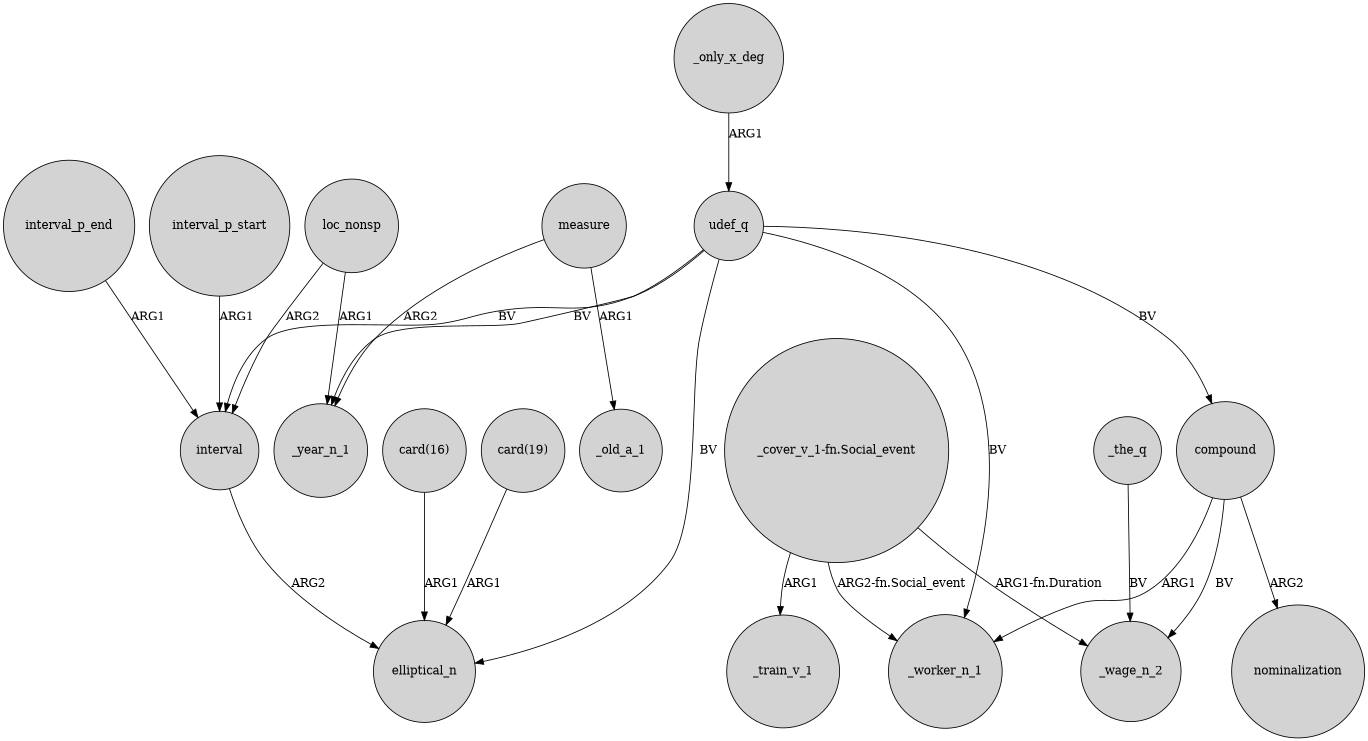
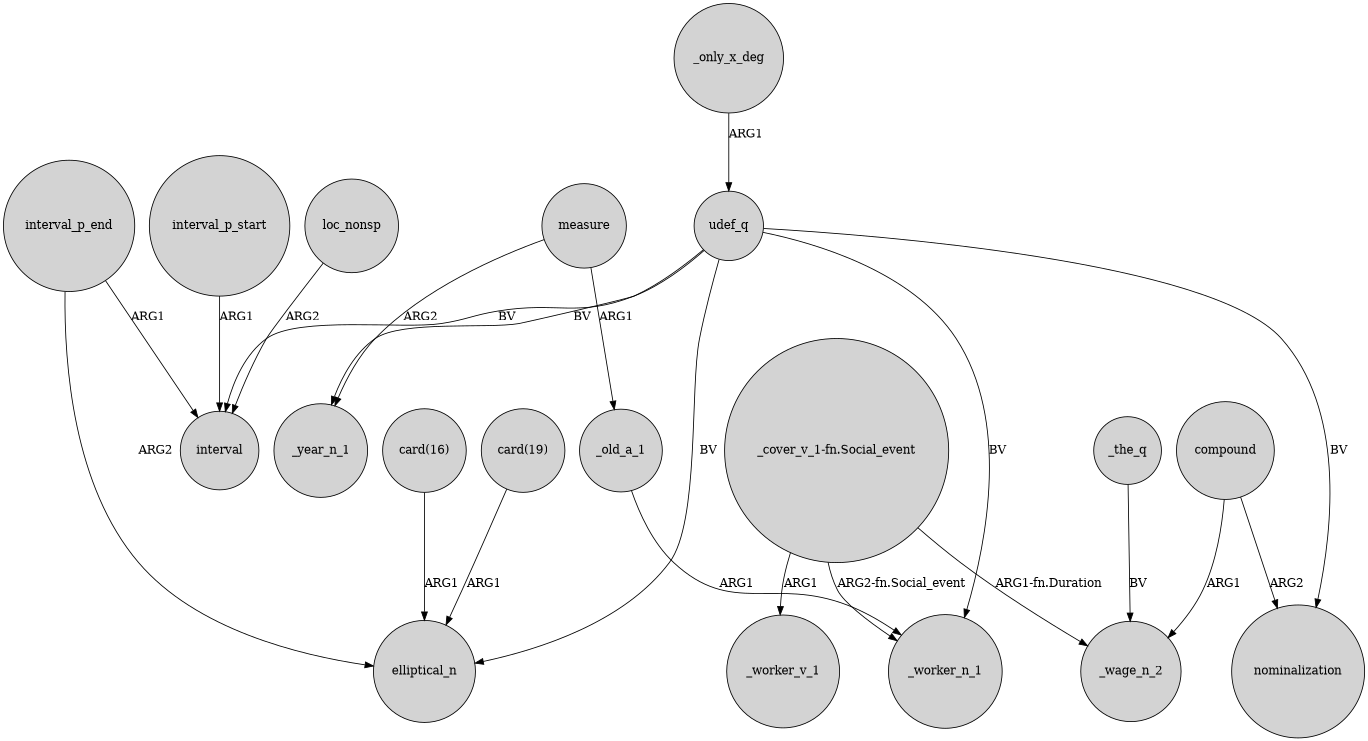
  digraph {
    node [shape=circle style=filled]
    loc_nonsp
    interval
    _year_n_1
    interval_p_end
    elliptical_n
    "card(16)"
    "_cover_v_1-fn.Social_event"
    _worker_n_1
    n9 [label=_wage_n_2]
-   _train_v_1
+   _train_v_1 [label=_worker_v_1]
    interval_p_start
    udef_q
    nominalization
    measure
    _old_a_1
    compound
    _the_q
    "card(19)"
    _only_x_deg
    loc_nonsp -> interval [label=ARG2]
-   loc_nonsp -> _year_n_1 [label=ARG1]
    interval_p_end -> interval [label=ARG1]
-   interval -> elliptical_n [label=ARG2]
+   interval_p_end -> elliptical_n [label=ARG2]
    "card(16)" -> elliptical_n [label=ARG1]
    "_cover_v_1-fn.Social_event" -> _worker_n_1 [label="ARG2-fn.Social_event"]
    "_cover_v_1-fn.Social_event" -> n9 [label="ARG1-fn.Duration"]
    "_cover_v_1-fn.Social_event" -> _train_v_1 [label=ARG1]
    interval_p_start -> interval [label=ARG1]
    udef_q -> interval [label=BV]
    udef_q -> _year_n_1 [label=BV]
    udef_q -> elliptical_n [label=BV]
    udef_q -> _worker_n_1 [label=BV]
-   udef_q -> compound [label=BV]
+   udef_q -> nominalization [label=BV]
    measure -> _year_n_1 [label=ARG2]
    measure -> _old_a_1 [label=ARG1]
-   compound -> _worker_n_1 [label=ARG1]
-   compound -> n9 [label=BV]
+   _old_a_1 -> _worker_n_1 [label=ARG1]
+   compound -> n9 [label=ARG1]
    compound -> nominalization [label=ARG2]
    _the_q -> n9 [label=BV]
    "card(19)" -> elliptical_n [label=ARG1]
    _only_x_deg -> udef_q [label=ARG1]
  }
